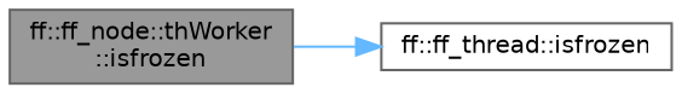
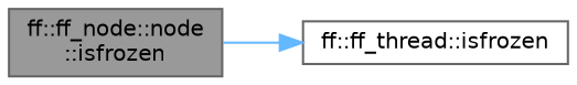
  digraph {
    rankdir=LR
    node [fontname=Helvetica fontsize=10 shape=box style=filled]
-   n1 [color=gray40 fillcolor=grey60 fontcolor=black height=0.2 label="ff::ff_node::thWorker\l::isfrozen" width=0.4]
+   n1 [color=gray40 fillcolor=grey60 fontcolor=black height=0.2 label="ff::ff_node::node\l::isfrozen" width=0.4]
    n2 [color=grey40 fillcolor=white height=0.2 label="ff::ff_thread::isfrozen" width=0.4]
    n1 -> n2 [color=steelblue1 fontname=Helvetica fontsize=10 labelfontname=Helvetica labelfontsize=10 style=solid]
  }
